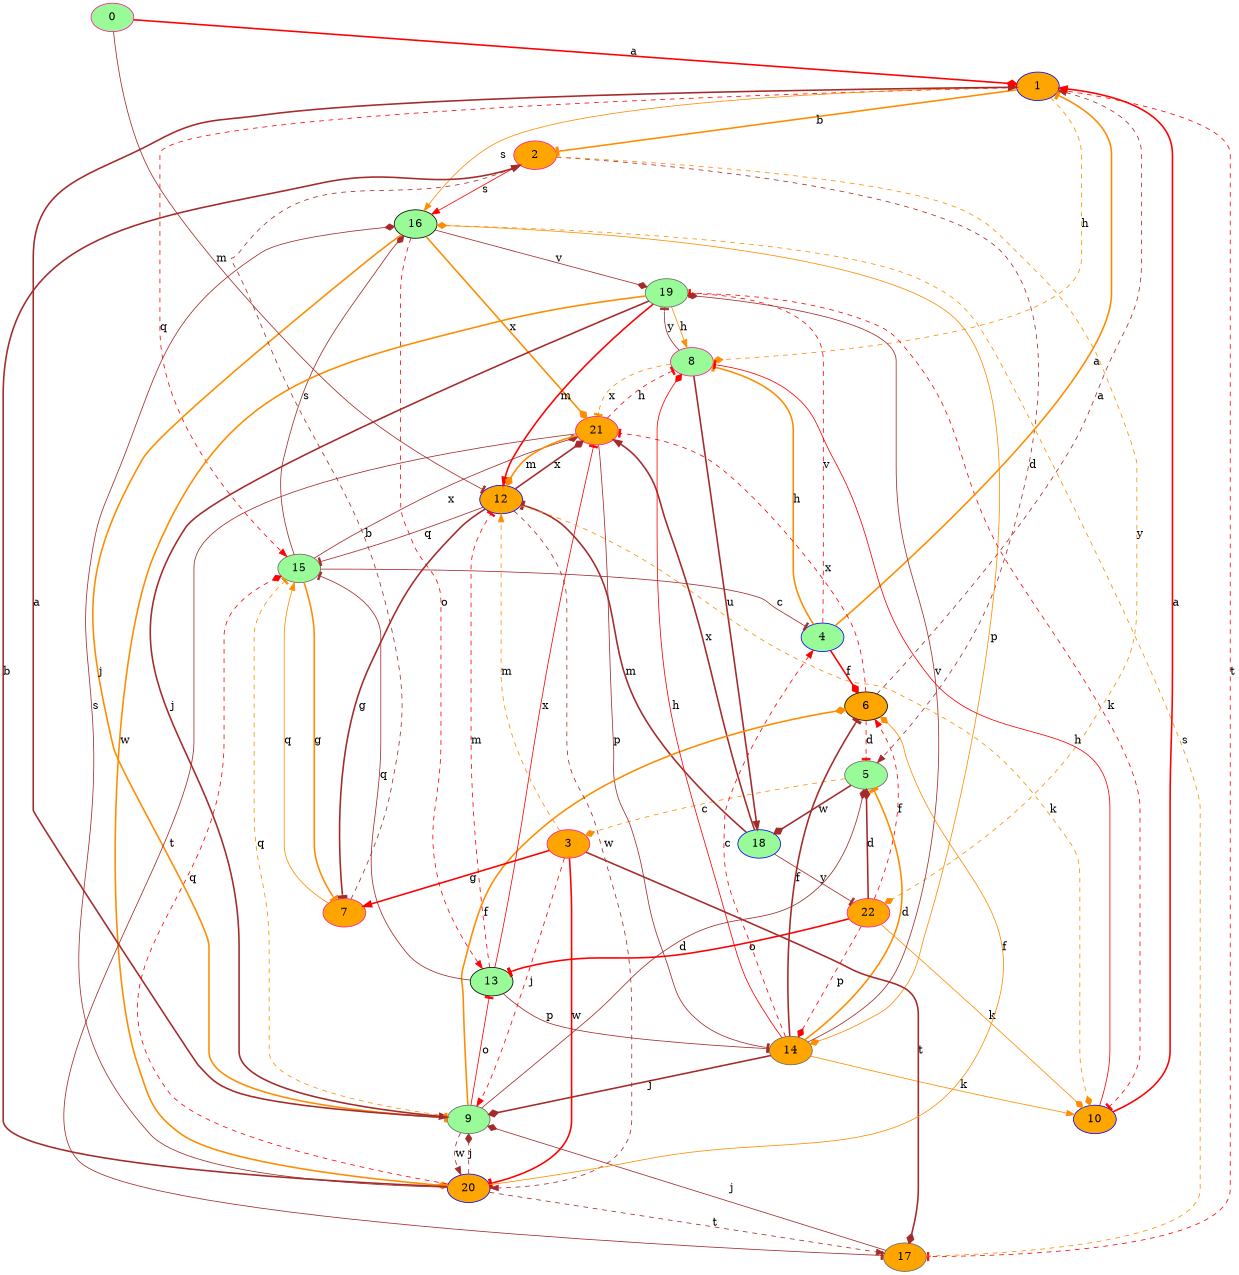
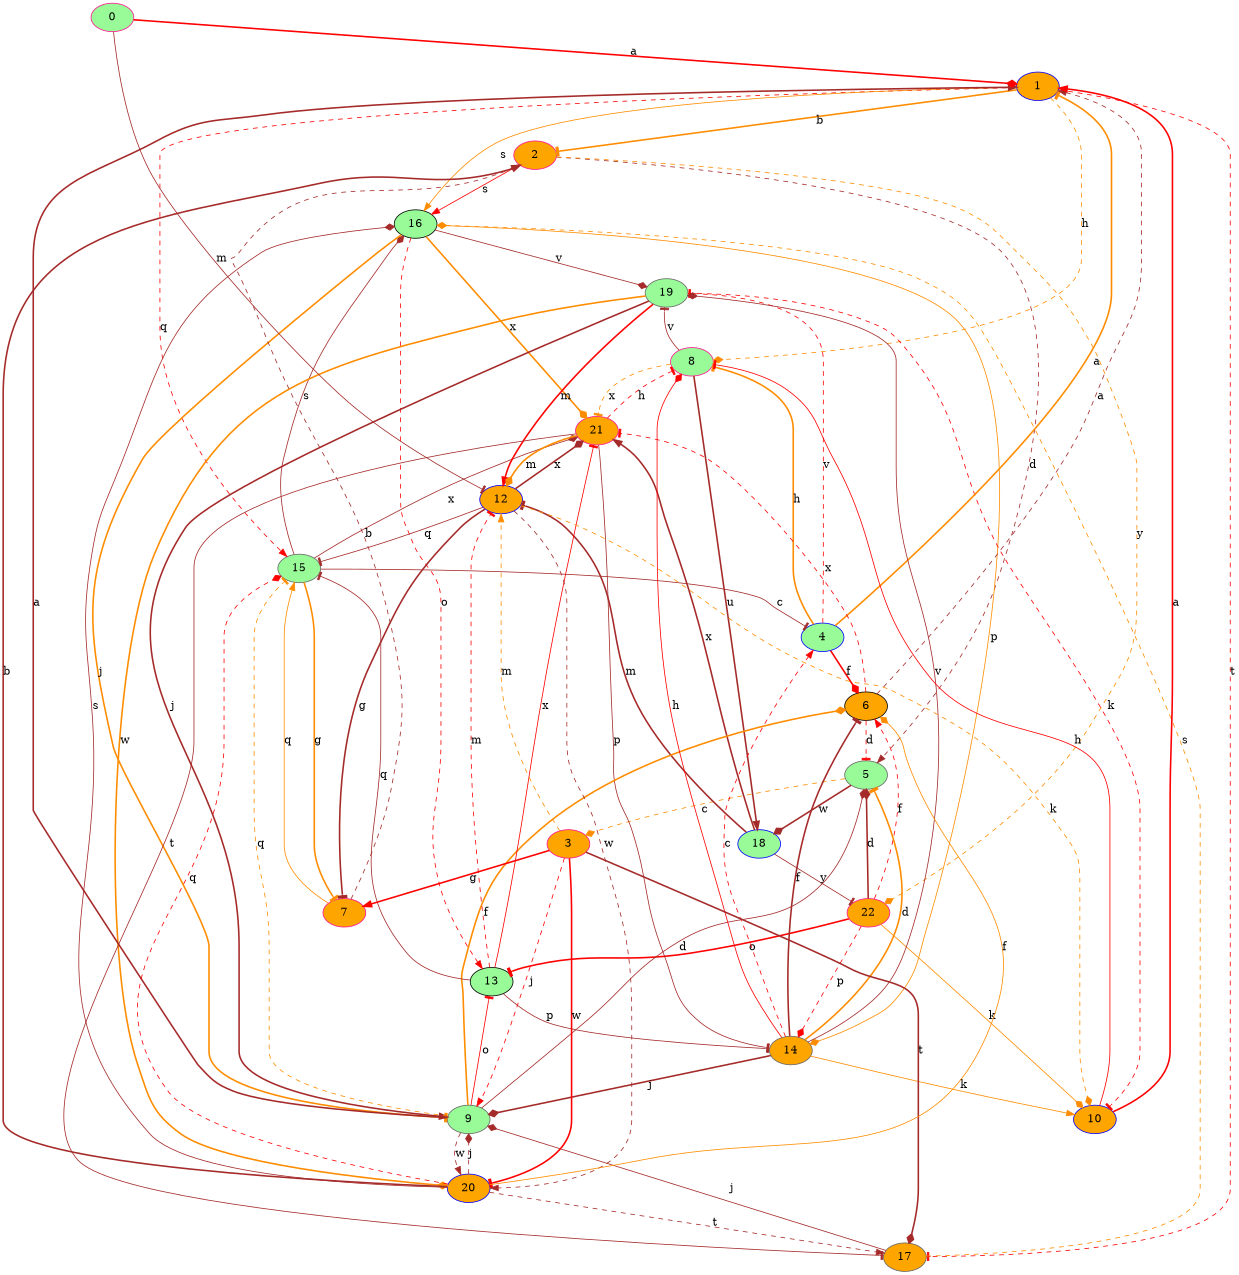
  strict digraph {
    node [color=deeppink fillcolor=orange style=filled]
    edge [arrowhead=tee color=brown style=bold]
    1 [color=blue]
    2
    8 [fillcolor=palegreen]
    15 [color=gray40 fillcolor=palegreen]
    16 [color=black fillcolor=palegreen]
    17 [color=gray40]
    5 [color=gray40 fillcolor=palegreen]
    22
    19 [color=gray40 fillcolor=palegreen]
    18 [color=blue fillcolor=palegreen]
    21
    7
    4 [color=blue fillcolor=palegreen]
    9 [color=gray40 fillcolor=palegreen]
    13 [color=black fillcolor=palegreen]
    14 [color=gray40]
    3
    6 [color=black]
    10 [color=blue]
    12 [color=blue]
    20 [color=blue]
    0 [fillcolor=palegreen]
    1 -> 2 [color=darkorange label=b]
    1 -> 8 [arrowhead=diamond color=darkorange label=h style=dashed]
    1 -> 15 [arrowhead=normal color=red label=q style=dashed]
    1 -> 16 [arrowhead=normal color=darkorange label=s style=solid]
    1 -> 17 [color=red label=t style=dashed]
    2 -> 16 [arrowhead=normal color=red label=s style=solid]
    2 -> 5 [arrowhead=normal label=d style=dashed]
    2 -> 22 [arrowhead=diamond color=darkorange label=y style=dashed]
-   8 -> 19 [label=y style=solid]
+   8 -> 19 [label=v style=solid]
    8 -> 18 [arrowhead=normal label=u]
    8 -> 21 [color=darkorange label=x style=dashed]
    15 -> 16 [arrowhead=diamond label=s style=solid]
    15 -> 21 [arrowhead=diamond label=x style=solid]
    15 -> 7 [color=darkorange label=g]
    15 -> 4 [label=c style=solid]
    16 -> 19 [arrowhead=diamond label=v style=solid]
    16 -> 21 [arrowhead=diamond color=darkorange label=x]
    16 -> 9 [color=darkorange label=j]
    16 -> 13 [arrowhead=normal color=red label=o style=dashed]
    16 -> 14 [arrowhead=diamond color=darkorange label=p style=solid]
    17 -> 16 [arrowhead=diamond color=darkorange label=s style=dashed]
    17 -> 9 [arrowhead=diamond label=j style=solid]
    5 -> 18 [arrowhead=diamond label=w]
    5 -> 3 [arrowhead=diamond color=darkorange label=c style=dashed]
    22 -> 5 [arrowhead=diamond label=d]
    22 -> 13 [color=red label=o]
    22 -> 14 [arrowhead=diamond color=red label=p style=dashed]
    22 -> 6 [arrowhead=normal color=red label=f style=dashed]
    22 -> 10 [arrowhead=diamond color=darkorange label=k style=solid]
-   19 -> 8 [arrowhead=normal color=darkorange label=h style=solid]
    19 -> 9 [arrowhead=normal label=j]
    19 -> 10 [color=red label=k style=dashed]
    19 -> 12 [arrowhead=normal color=red label=m]
    19 -> 20 [arrowhead=diamond color=darkorange label=w]
    18 -> 22 [label=y style=solid]
    18 -> 21 [arrowhead=normal label=x]
    18 -> 12 [label=m]
    21 -> 8 [color=red label=h style=dashed]
    21 -> 17 [label=t style=solid]
    21 -> 14 [label=p style=solid]
    21 -> 12 [arrowhead=diamond color=darkorange label=m]
    7 -> 2 [arrowhead=normal label=b style=dashed]
    7 -> 15 [arrowhead=normal color=darkorange label=q style=solid]
    4 -> 1 [color=darkorange label=a]
    4 -> 8 [color=darkorange label=h]
    4 -> 19 [color=red label=v style=dashed]
    4 -> 6 [arrowhead=diamond color=red label=f]
    9 -> 1 [arrowhead=normal label=a]
    9 -> 15 [color=darkorange label=q style=dashed]
    9 -> 5 [arrowhead=diamond label=d style=solid]
    9 -> 13 [color=red label=o style=solid]
    9 -> 6 [arrowhead=diamond color=darkorange label=f]
    9 -> 20 [arrowhead=normal label=w style=dashed]
    13 -> 15 [label=q style=solid]
    13 -> 21 [color=red label=x style=solid]
    13 -> 14 [label=p style=solid]
    13 -> 12 [color=red label=m style=dashed]
    14 -> 8 [arrowhead=diamond color=red label=h style=solid]
    14 -> 5 [color=darkorange label=d]
    14 -> 19 [arrowhead=diamond label=v style=solid]
    14 -> 4 [arrowhead=normal color=red label=c style=dashed]
    14 -> 9 [arrowhead=diamond label=j]
    14 -> 6 [label=f]
    14 -> 10 [arrowhead=normal color=darkorange label=k style=solid]
    3 -> 17 [arrowhead=diamond label=t]
    3 -> 7 [arrowhead=normal color=red label=g]
    3 -> 9 [arrowhead=normal color=red label=j style=dashed]
    3 -> 12 [arrowhead=normal color=darkorange label=m style=dashed]
    3 -> 20 [color=red label=w]
    6 -> 1 [arrowhead=normal label=a style=dashed]
    6 -> 5 [color=red label=d style=dashed]
    6 -> 21 [color=red label=x style=dashed]
    10 -> 1 [arrowhead=normal color=red label=a]
    10 -> 8 [color=red label=h style=solid]
    12 -> 15 [label=q style=solid]
    12 -> 21 [arrowhead=diamond label=x]
    12 -> 7 [label=g]
    12 -> 10 [arrowhead=diamond color=darkorange label=k style=dashed]
    12 -> 20 [arrowhead=normal label=w style=dashed]
    20 -> 2 [arrowhead=normal label=b]
    20 -> 15 [arrowhead=diamond color=red label=q style=dashed]
    20 -> 16 [arrowhead=diamond label=s style=solid]
    20 -> 17 [arrowhead=normal label=t style=dashed]
    20 -> 9 [arrowhead=diamond label=j style=dashed]
    20 -> 6 [arrowhead=diamond color=darkorange label=f style=solid]
    0 -> 1 [arrowhead=diamond color=red label=a]
    0 -> 12 [label=m style=solid]
  }
